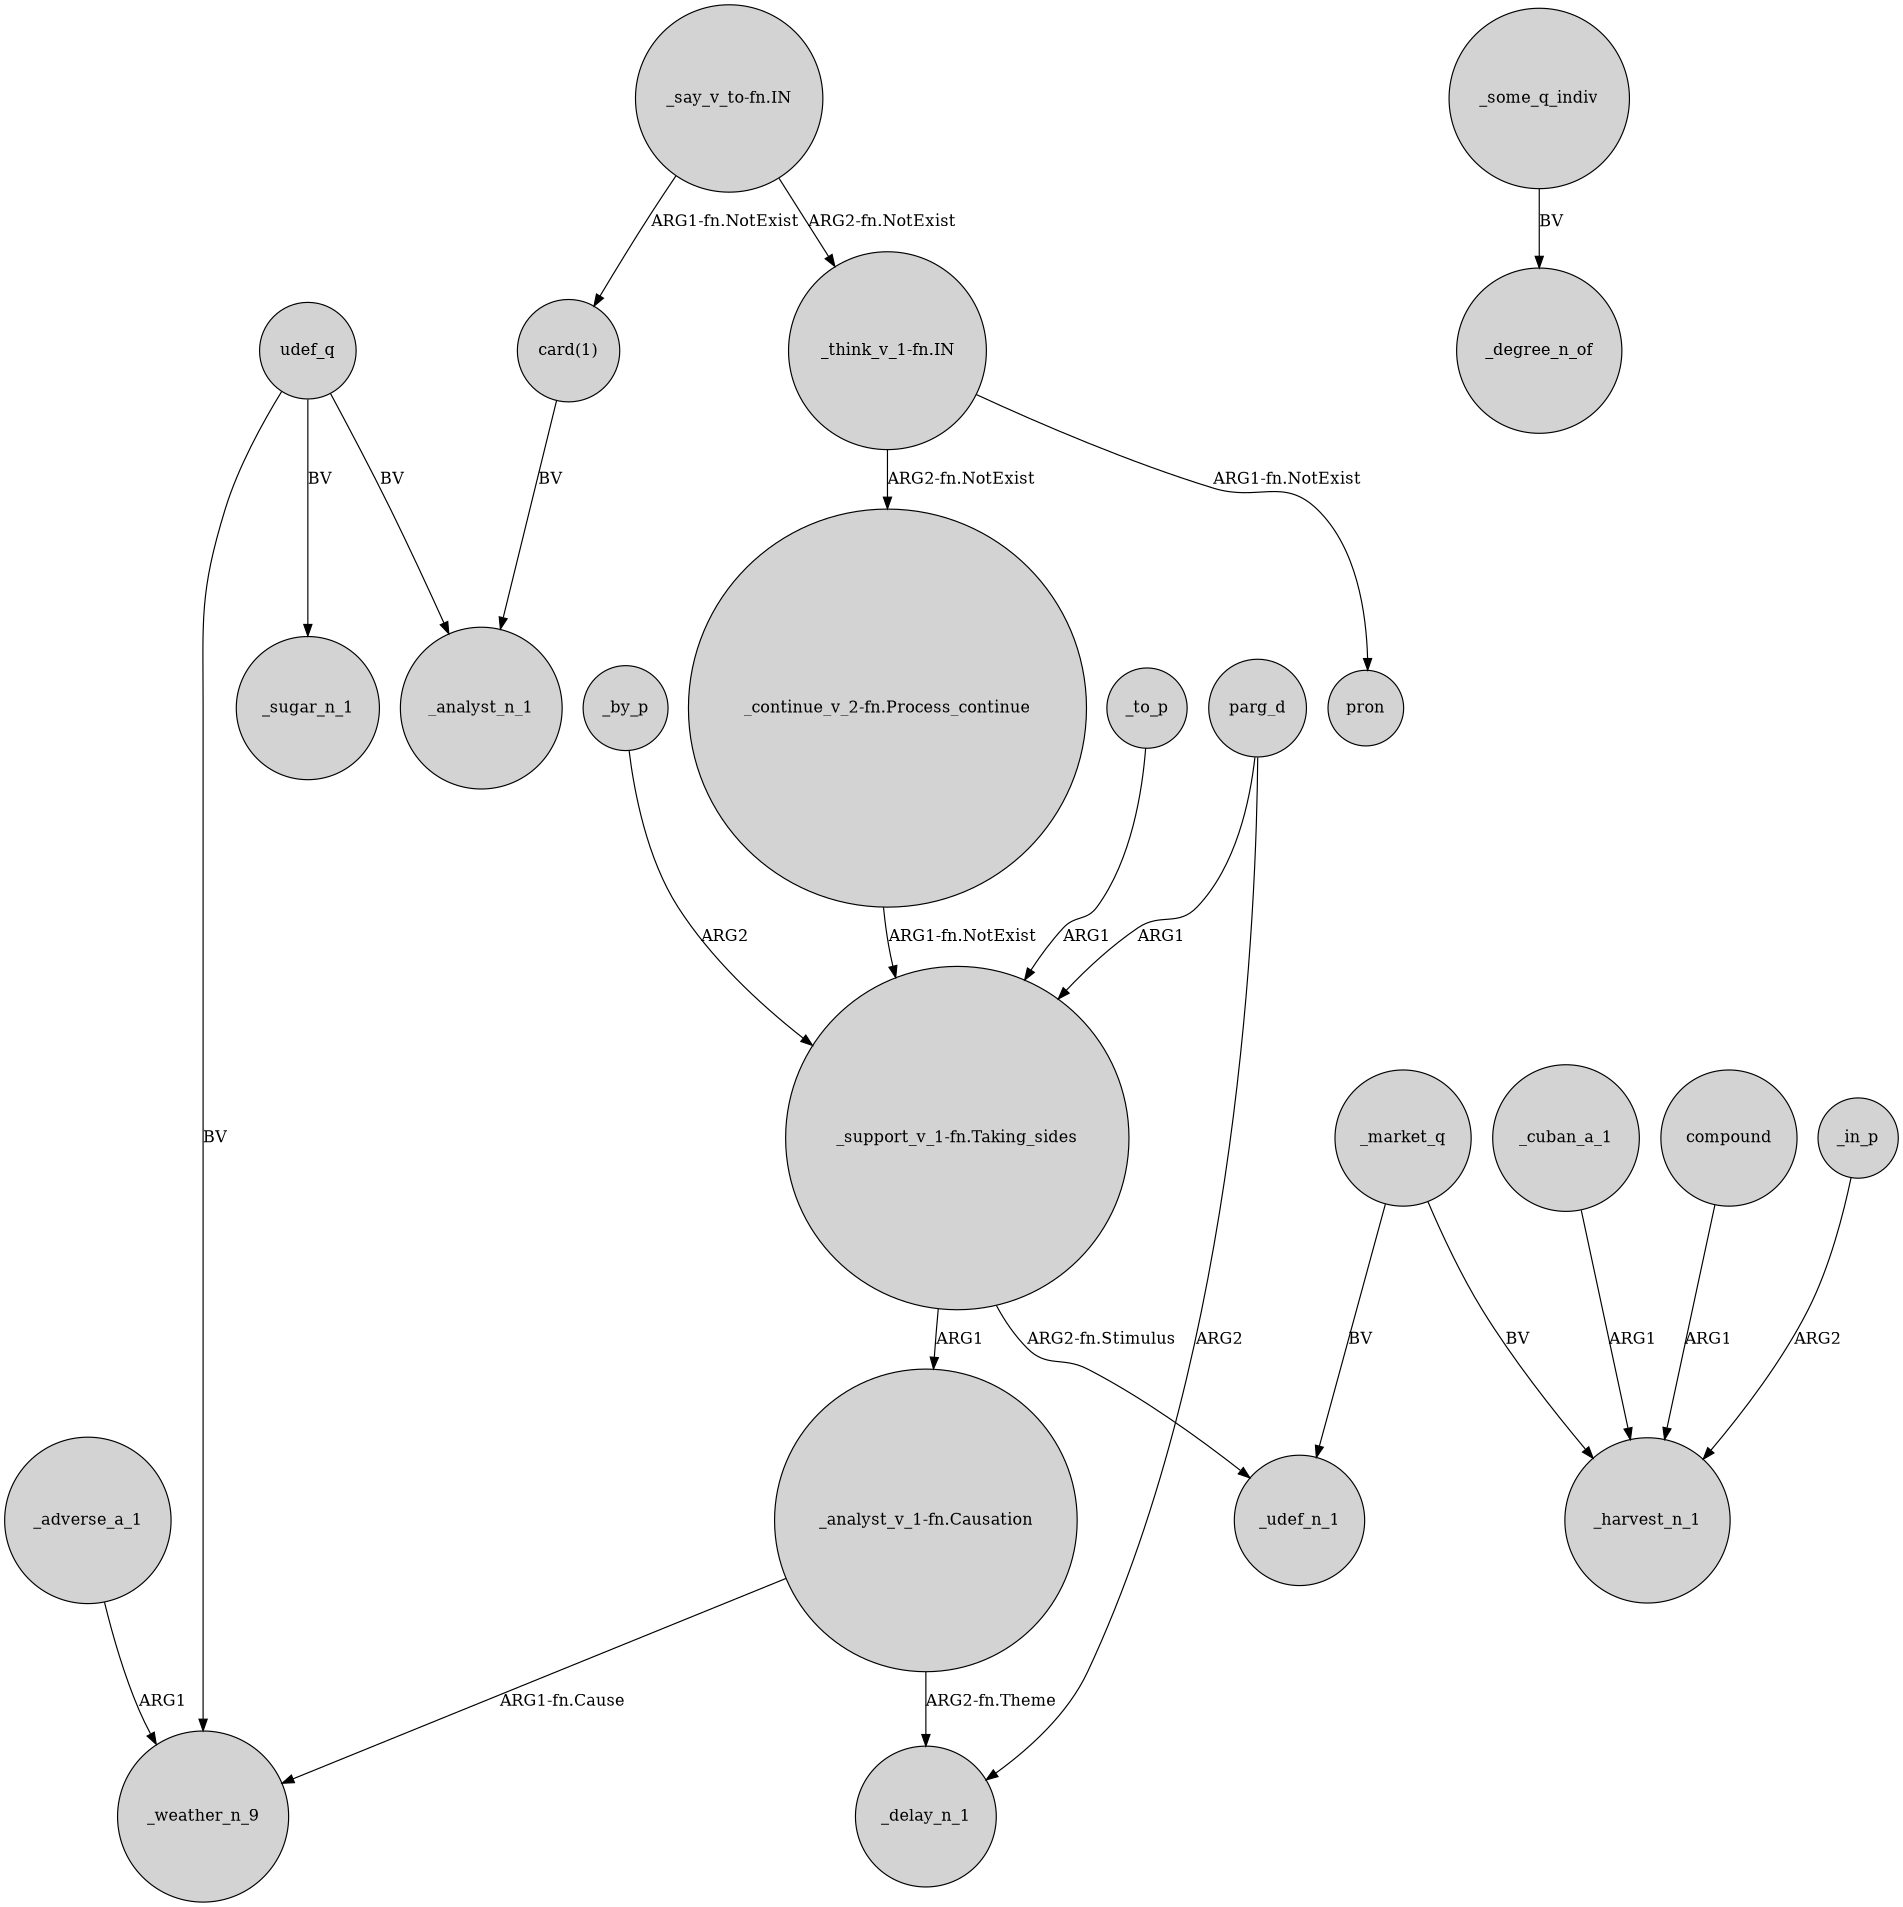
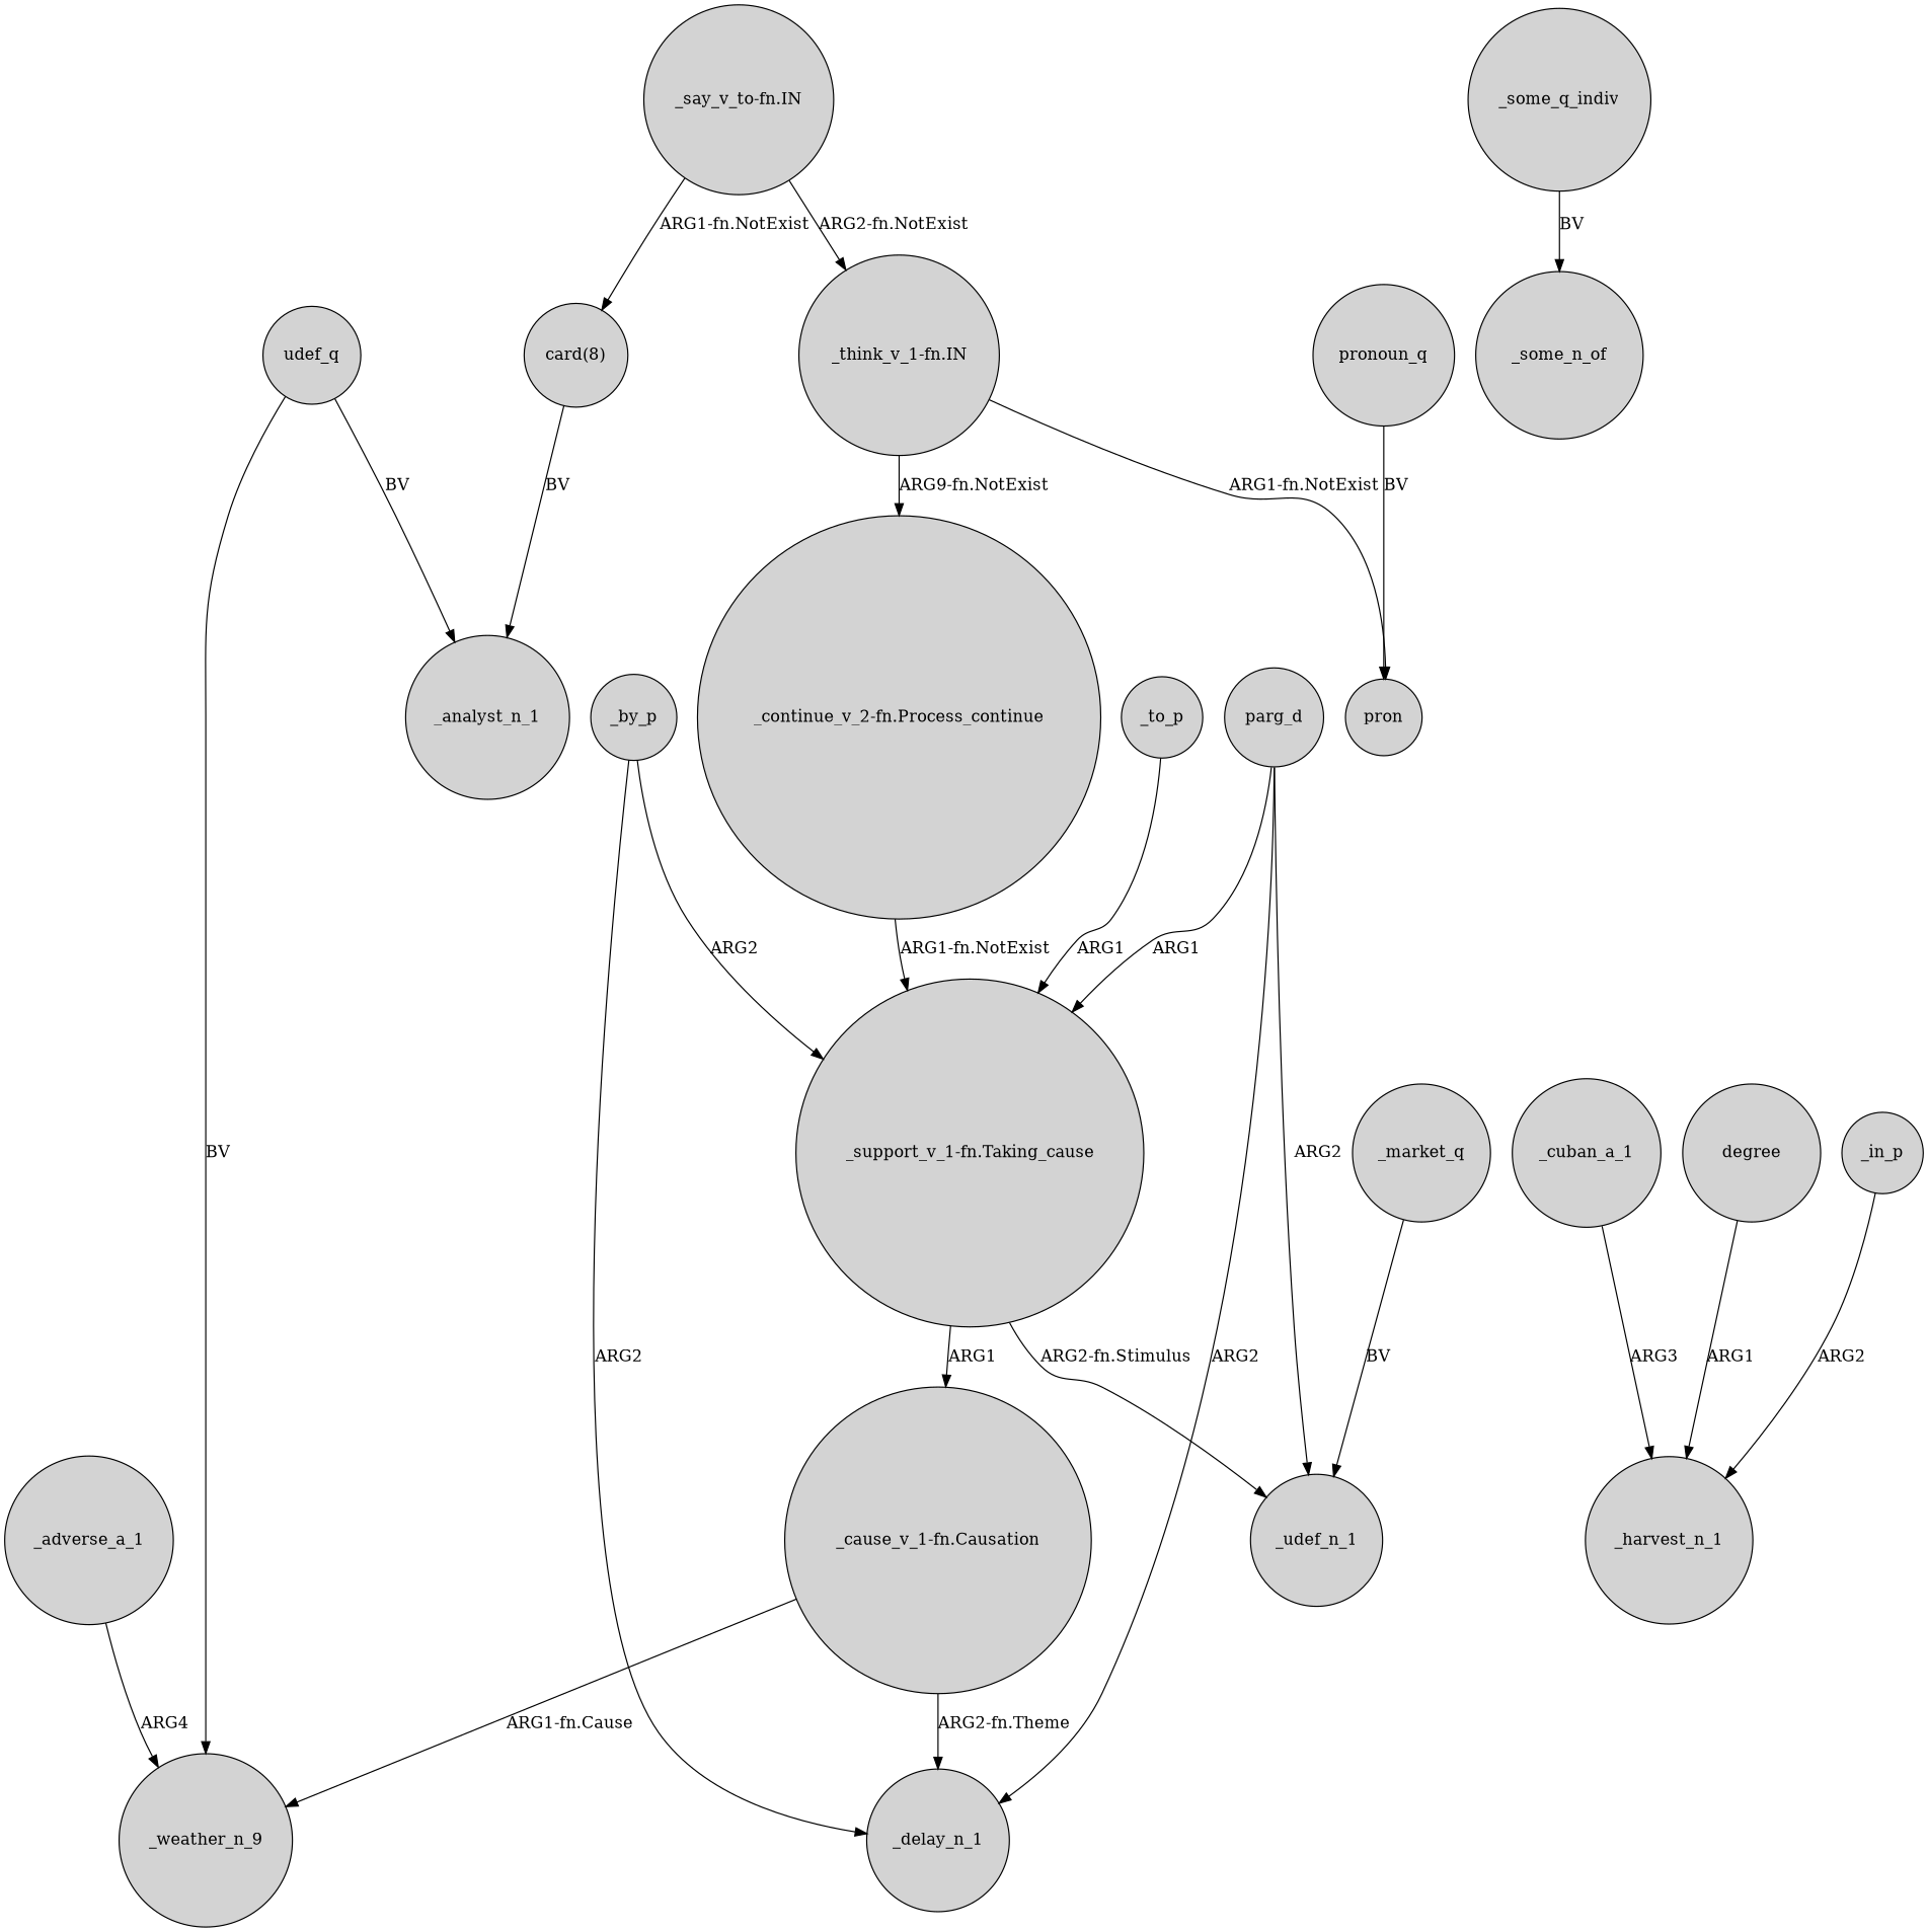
  digraph {
    node [shape=circle style=filled]
-   "card(1)"
+   "card(1)" [label="card(8)"]
    _analyst_n_1
-   "_cause_v_1-fn.Causation" [label="_analyst_v_1-fn.Causation"]
+   "_cause_v_1-fn.Causation"
    _delay_n_1
    n5 [label=_weather_n_9]
    _cuban_a_1
    _harvest_n_1
    "_say_v_to-fn.IN"
    "_think_v_1-fn.IN"
    pron
    "_continue_v_2-fn.Process_continue"
-   "_support_v_1-fn.Taking_sides"
+   "_support_v_1-fn.Taking_sides" [label="_support_v_1-fn.Taking_cause"]
    n13 [label=_udef_n_1]
    _adverse_a_1
-   compound
+   compound [label=degree]
    _in_p
    _some_q_indiv
-   _degree_n_of
+   _degree_n_of [label=_some_n_of]
    _by_p
    udef_q
-   _sugar_n_1
    parg_d
+   pronoun_q
    _to_p
    n25 [label=_market_q]
    "card(1)" -> _analyst_n_1 [label=BV]
    "_cause_v_1-fn.Causation" -> _delay_n_1 [label="ARG2-fn.Theme"]
    "_cause_v_1-fn.Causation" -> n5 [label="ARG1-fn.Cause"]
-   _cuban_a_1 -> _harvest_n_1 [label=ARG1]
+   _cuban_a_1 -> _harvest_n_1 [label=ARG3]
    "_say_v_to-fn.IN" -> "card(1)" [label="ARG1-fn.NotExist"]
    "_say_v_to-fn.IN" -> "_think_v_1-fn.IN" [label="ARG2-fn.NotExist"]
    "_think_v_1-fn.IN" -> pron [label="ARG1-fn.NotExist"]
-   "_think_v_1-fn.IN" -> "_continue_v_2-fn.Process_continue" [label="ARG2-fn.NotExist"]
+   "_think_v_1-fn.IN" -> "_continue_v_2-fn.Process_continue" [label="ARG9-fn.NotExist"]
    "_continue_v_2-fn.Process_continue" -> "_support_v_1-fn.Taking_sides" [label="ARG1-fn.NotExist"]
    "_support_v_1-fn.Taking_sides" -> "_cause_v_1-fn.Causation" [label=ARG1]
    "_support_v_1-fn.Taking_sides" -> n13 [label="ARG2-fn.Stimulus"]
-   _adverse_a_1 -> n5 [label=ARG1]
+   _adverse_a_1 -> n5 [label=ARG4]
    compound -> _harvest_n_1 [label=ARG1]
    _in_p -> _harvest_n_1 [label=ARG2]
    _some_q_indiv -> _degree_n_of [label=BV]
+   _by_p -> _delay_n_1 [label=ARG2]
    _by_p -> "_support_v_1-fn.Taking_sides" [label=ARG2]
    udef_q -> _analyst_n_1 [label=BV]
    udef_q -> n5 [label=BV]
-   udef_q -> _sugar_n_1 [label=BV]
    parg_d -> _delay_n_1 [label=ARG2]
    parg_d -> "_support_v_1-fn.Taking_sides" [label=ARG1]
+   parg_d -> n13 [label=ARG2]
+   pronoun_q -> pron [label=BV]
    _to_p -> "_support_v_1-fn.Taking_sides" [label=ARG1]
-   n25 -> _harvest_n_1 [label=BV]
    n25 -> n13 [label=BV]
  }
